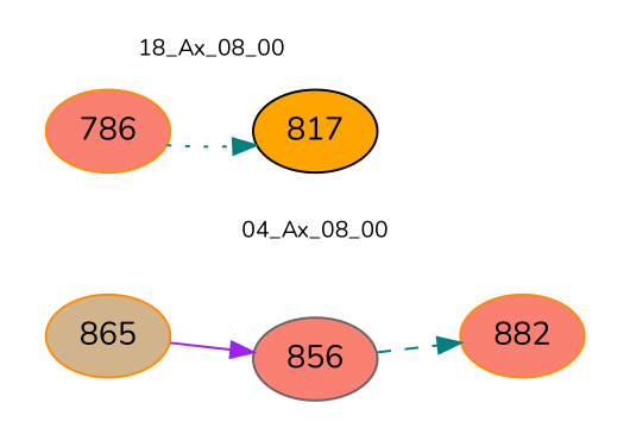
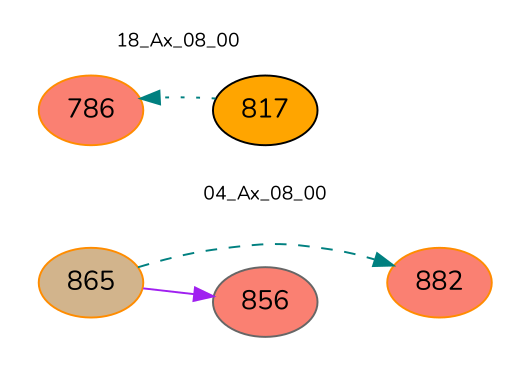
  digraph {
    fontname=Nunito
    rankdir=LR
    node [color=darkorange fillcolor=salmon fontname=Nunito style=filled]
    edge [color=teal fontname=Nunito]
    n1 [fillcolor=tan label=865]
    n2 [color=gray40 label=856]
    n3 [label=882]
    n4 [label=786]
    n5 [color=black fillcolor=orange label=817]
    subgraph cluster_1 {
      color=white
      fontsize=10
      label="04_Ax_08_00"
      n1
      n2
      n3
    }
    subgraph cluster_2 {
      color=white
      fontsize=10
      label="18_Ax_08_00"
      n4
      n5
    }
    n1 -> n2 [color=purple style=solid]
-   n2 -> n3 [style=dashed]
-   n4 -> n5 [style=dotted]
+   n1 -> n3 [style=dashed]
+   n5 -> n4 [style=dotted]
  }
